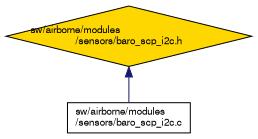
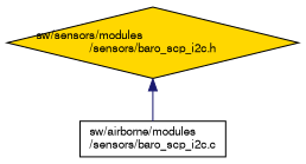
  digraph {
    node [color=black fontname=FreeSans fontsize=10 style=filled]
-   n1 [fillcolor=gold fontcolor=black height=0.2 label="sw/airborne/modules\l/sensors/baro_scp_i2c.h" shape=diamond width=0.4]
+   n1 [fillcolor=gold fontcolor=black height=0.2 label="sw/sensors/modules\l/sensors/baro_scp_i2c.h" shape=diamond width=0.4]
    n2 [fillcolor=white height=0.2 label="sw/airborne/modules\l/sensors/baro_scp_i2c.c" shape=box width=0.4]
    n1 -> n2 [color=midnightblue dir=back fontname=FreeSans fontsize=10 labelfontname=FreeSans labelfontsize=10 style=solid]
  }
